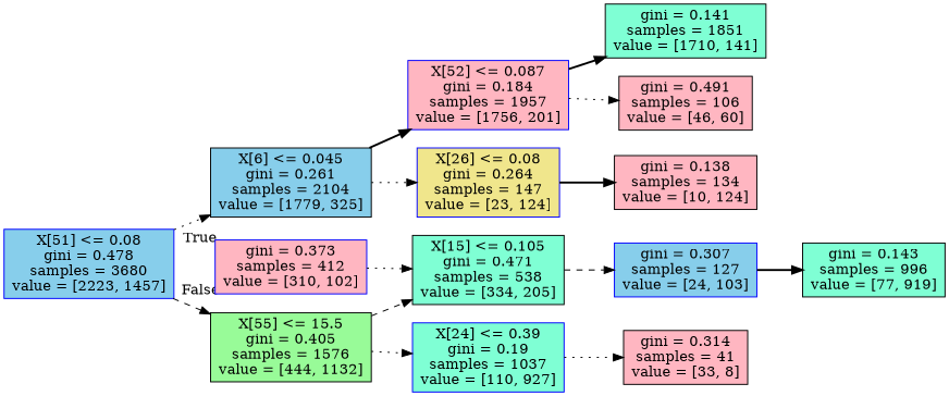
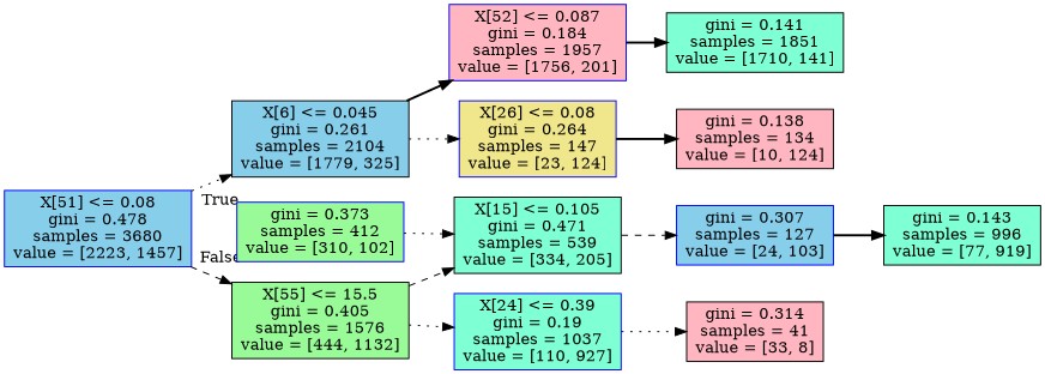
  digraph {
    rankdir=LR
    node [color=black fillcolor=lightpink shape=box style=filled]
    edge [style=dotted]
    n1 [color=blue fillcolor=skyblue label="X[51] <= 0.08\ngini = 0.478\nsamples = 3680\nvalue = [2223, 1457]"]
    n2 [fillcolor=skyblue label="X[6] <= 0.045\ngini = 0.261\nsamples = 2104\nvalue = [1779, 325]"]
    n3 [fillcolor=palegreen label="X[55] <= 15.5\ngini = 0.405\nsamples = 1576\nvalue = [444, 1132]"]
    n4 [color=blue label="X[52] <= 0.087\ngini = 0.184\nsamples = 1957\nvalue = [1756, 201]"]
    n5 [color=blue fillcolor=khaki label="X[26] <= 0.08\ngini = 0.264\nsamples = 147\nvalue = [23, 124]"]
-   n6 [fillcolor=aquamarine label="X[15] <= 0.105\ngini = 0.471\nsamples = 538\nvalue = [334, 205]"]
+   n6 [fillcolor=aquamarine label="X[15] <= 0.105\ngini = 0.471\nsamples = 539\nvalue = [334, 205]"]
    n7 [color=blue fillcolor=aquamarine label="X[24] <= 0.39\ngini = 0.19\nsamples = 1037\nvalue = [110, 927]"]
    n8 [fillcolor=aquamarine label="gini = 0.141\nsamples = 1851\nvalue = [1710, 141]"]
-   n9 [label="gini = 0.491\nsamples = 106\nvalue = [46, 60]"]
    n10 [label="gini = 0.138\nsamples = 134\nvalue = [10, 124]"]
    n11 [color=blue fillcolor=skyblue label="gini = 0.307\nsamples = 127\nvalue = [24, 103]"]
    n12 [label="gini = 0.314\nsamples = 41\nvalue = [33, 8]"]
-   n13 [color=blue label="gini = 0.373\nsamples = 412\nvalue = [310, 102]"]
+   n13 [color=blue fillcolor=palegreen label="gini = 0.373\nsamples = 412\nvalue = [310, 102]"]
    n14 [fillcolor=aquamarine label="gini = 0.143\nsamples = 996\nvalue = [77, 919]"]
    n1 -> n2 [headlabel=True labelangle=45 labeldistance=2.5]
    n1 -> n3 [headlabel=False labelangle=-45 labeldistance=2.5 style=dashed]
    n2 -> n4 [style=bold]
    n2 -> n5
    n3 -> n6 [style=dashed]
    n3 -> n7
    n4 -> n8 [style=bold]
-   n4 -> n9
    n5 -> n10 [style=bold]
    n6 -> n11 [style=dashed]
    n7 -> n12
    n11 -> n14 [style=bold]
    n13 -> n6
  }
